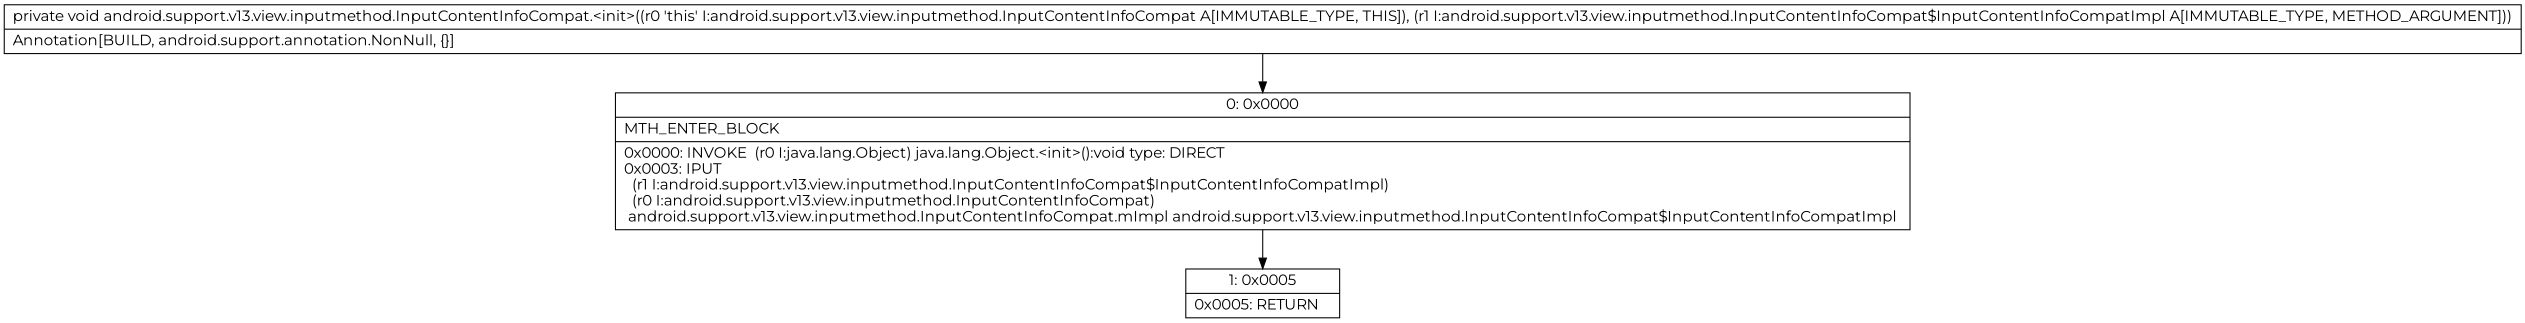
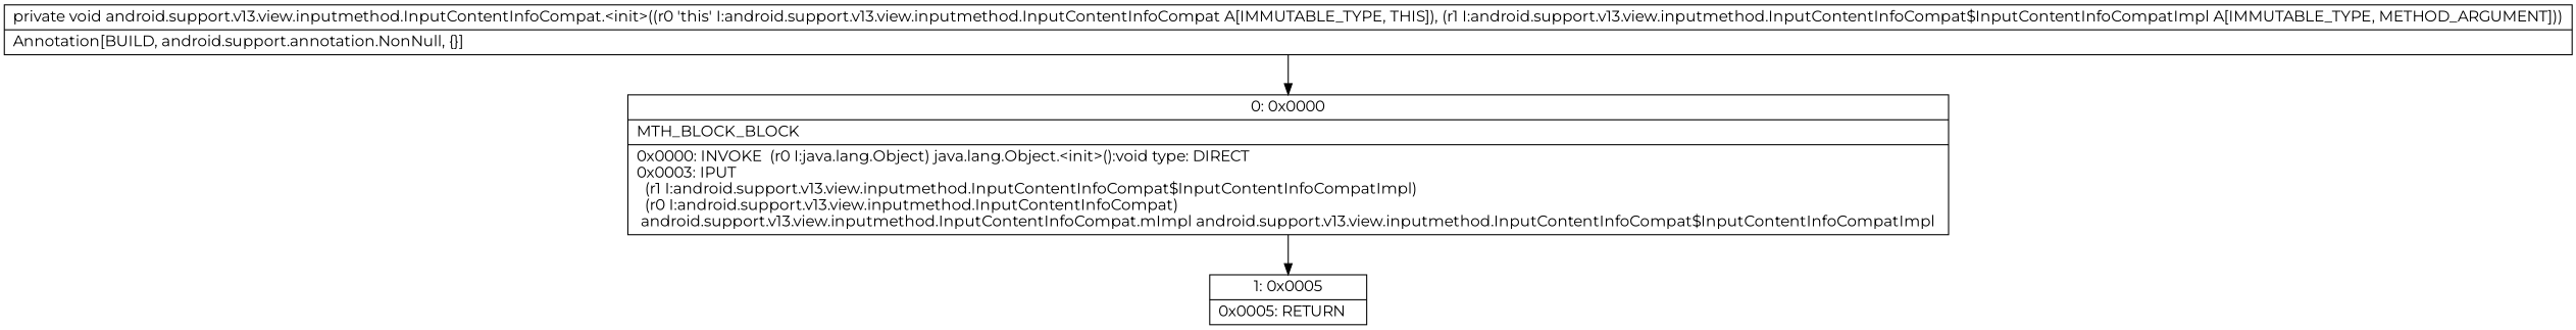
  digraph {
    fontname=Montserrat
    node [shape=record fontname=Montserrat]
    edge [fontname=Montserrat]
-   n1 [label="{0\:\ 0x0000|MTH_ENTER_BLOCK\l|0x0000: INVOKE  (r0 I:java.lang.Object) java.lang.Object.\<init\>():void type: DIRECT \l0x0003: IPUT  \l  (r1 I:android.support.v13.view.inputmethod.InputContentInfoCompat$InputContentInfoCompatImpl)\l  (r0 I:android.support.v13.view.inputmethod.InputContentInfoCompat)\l android.support.v13.view.inputmethod.InputContentInfoCompat.mImpl android.support.v13.view.inputmethod.InputContentInfoCompat$InputContentInfoCompatImpl \l}"]
+   n1 [label="{0\:\ 0x0000|MTH_BLOCK_BLOCK\l|0x0000: INVOKE  (r0 I:java.lang.Object) java.lang.Object.\<init\>():void type: DIRECT \l0x0003: IPUT  \l  (r1 I:android.support.v13.view.inputmethod.InputContentInfoCompat$InputContentInfoCompatImpl)\l  (r0 I:android.support.v13.view.inputmethod.InputContentInfoCompat)\l android.support.v13.view.inputmethod.InputContentInfoCompat.mImpl android.support.v13.view.inputmethod.InputContentInfoCompat$InputContentInfoCompatImpl \l}"]
    n2 [label="{1\:\ 0x0005|0x0005: RETURN   \l}"]
    n3 [label="{private void android.support.v13.view.inputmethod.InputContentInfoCompat.\<init\>((r0 'this' I:android.support.v13.view.inputmethod.InputContentInfoCompat A[IMMUTABLE_TYPE, THIS]), (r1 I:android.support.v13.view.inputmethod.InputContentInfoCompat$InputContentInfoCompatImpl A[IMMUTABLE_TYPE, METHOD_ARGUMENT]))  | Annotation[BUILD, android.support.annotation.NonNull, \{\}]\l}"]
    n1 -> n2
    n3 -> n1
  }
